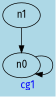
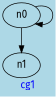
  digraph {
    bgcolor=lightblue
    fontcolor=blue
    label=cg1
    fontname="Fira Sans"
    node [fontname="Fira Sans"]
    edge [fontname="Fira Sans"]
    n0
    n1
    n0 -> n0
-   n1 -> n0
+   n0 -> n1
  }
